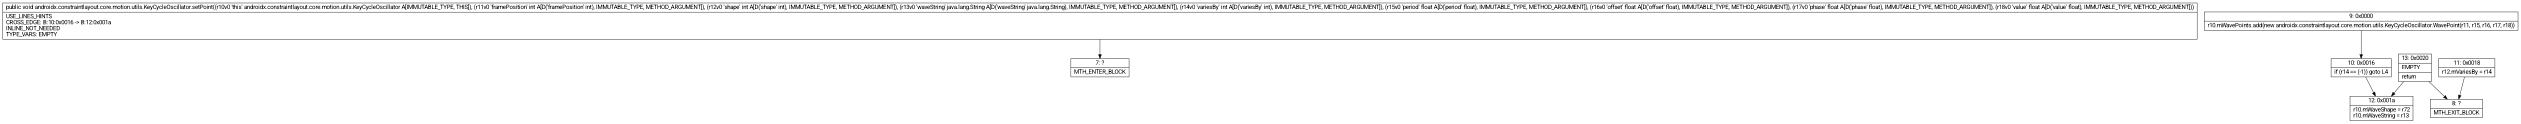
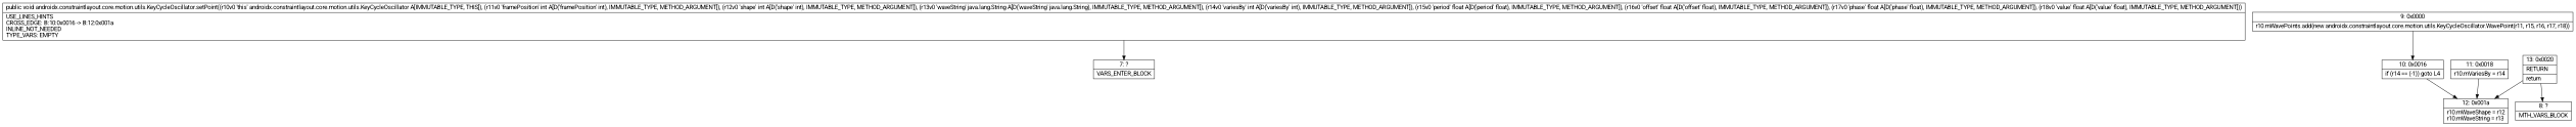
  digraph {
    fontname=Roboto
    node [fontname=Roboto shape=record]
    edge [fontname=Roboto]
-   n1 [label="{7\:\ ?|MTH_ENTER_BLOCK\l}"]
+   n1 [label="{7\:\ ?|VARS_ENTER_BLOCK\l}"]
    n2 [label="{9\:\ 0x0000|r10.mWavePoints.add(new androidx.constraintlayout.core.motion.utils.KeyCycleOscillator.WavePoint(r11, r15, r16, r17, r18))\l}"]
    n3 [label="{10\:\ 0x0016|if (r14 == (\-1)) goto L4\l}"]
-   n4 [label="{12\:\ 0x001a|r10.mWaveShape = r72\lr10.mWaveString = r13\l}"]
-   n5 [label="{11\:\ 0x0018|r12.mVariesBy = r14\l}"]
-   n6 [label="{13\:\ 0x0020|EMPTY\l|return\l}"]
-   n7 [label="{8\:\ ?|MTH_EXIT_BLOCK\l}"]
+   n4 [label="{12\:\ 0x001a|r10.mWaveShape = r12\lr10.mWaveString = r13\l}"]
+   n5 [label="{11\:\ 0x0018|r10.mVariesBy = r14\l}"]
+   n6 [label="{13\:\ 0x0020|RETURN\l|return\l}"]
+   n7 [label="{8\:\ ?|MTH_VARS_BLOCK\l}"]
    n8 [label="{public void androidx.constraintlayout.core.motion.utils.KeyCycleOscillator.setPoint((r10v0 'this' androidx.constraintlayout.core.motion.utils.KeyCycleOscillator A[IMMUTABLE_TYPE, THIS]), (r11v0 'framePosition' int A[D('framePosition' int), IMMUTABLE_TYPE, METHOD_ARGUMENT]), (r12v0 'shape' int A[D('shape' int), IMMUTABLE_TYPE, METHOD_ARGUMENT]), (r13v0 'waveString' java.lang.String A[D('waveString' java.lang.String), IMMUTABLE_TYPE, METHOD_ARGUMENT]), (r14v0 'variesBy' int A[D('variesBy' int), IMMUTABLE_TYPE, METHOD_ARGUMENT]), (r15v0 'period' float A[D('period' float), IMMUTABLE_TYPE, METHOD_ARGUMENT]), (r16v0 'offset' float A[D('offset' float), IMMUTABLE_TYPE, METHOD_ARGUMENT]), (r17v0 'phase' float A[D('phase' float), IMMUTABLE_TYPE, METHOD_ARGUMENT]), (r18v0 'value' float A[D('value' float), IMMUTABLE_TYPE, METHOD_ARGUMENT]))  | USE_LINES_HINTS\lCROSS_EDGE: B:10:0x0016 \-\> B:12:0x001a\lINLINE_NOT_NEEDED\lTYPE_VARS: EMPTY\l}"]
    n2 -> n3
    n3 -> n4
-   n5 -> n7
+   n5 -> n4
    n6 -> n4
    n6 -> n7
    n8 -> n1
  }
